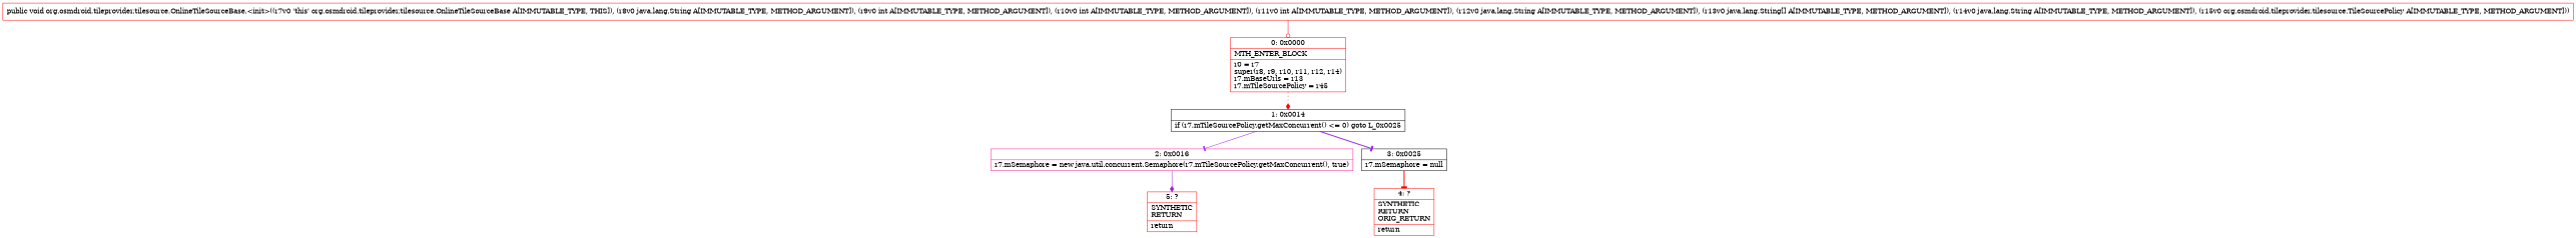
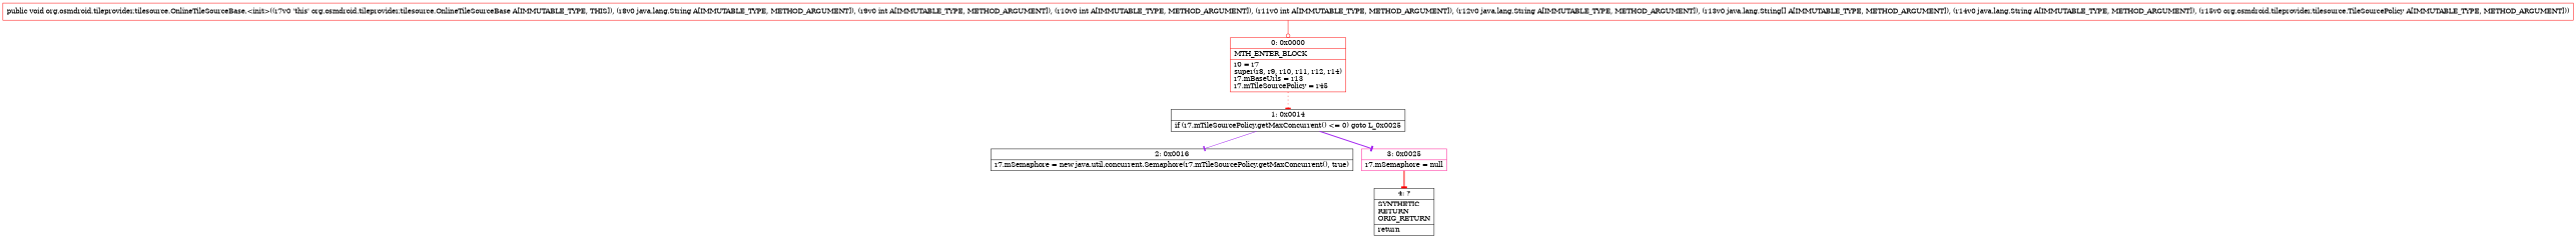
  digraph {
    node [color=red shape=record]
    edge [arrowhead=tee color=red style=solid]
    n1 [label="{0\:\ 0x0000|MTH_ENTER_BLOCK\l|r0 = r7\lsuper(r8, r9, r10, r11, r12, r14)\lr7.mBaseUrls = r13\lr7.mTileSourcePolicy = r45\l}"]
    n2 [color=black label="{1\:\ 0x0014|if (r7.mTileSourcePolicy.getMaxConcurrent() \<= 0) goto L_0x0025\l}"]
-   n3 [color=deeppink label="{2\:\ 0x0016|r7.mSemaphore = new java.util.concurrent.Semaphore(r7.mTileSourcePolicy.getMaxConcurrent(), true)\l}"]
-   n4 [color=black label="{3\:\ 0x0025|r7.mSemaphore = null\l}"]
-   n5 [label="{5\:\ ?|SYNTHETIC\lRETURN\l|return\l}"]
-   n6 [label="{4\:\ ?|SYNTHETIC\lRETURN\lORIG_RETURN\l|return\l}"]
+   n3 [color=black label="{2\:\ 0x0016|r7.mSemaphore = new java.util.concurrent.Semaphore(r7.mTileSourcePolicy.getMaxConcurrent(), true)\l}"]
+   n4 [color=deeppink label="{3\:\ 0x0025|r7.mSemaphore = null\l}"]
+   n6 [color=black label="{4\:\ ?|SYNTHETIC\lRETURN\lORIG_RETURN\l|return\l}"]
    n7 [label="{public void org.osmdroid.tileprovider.tilesource.OnlineTileSourceBase.\<init\>((r7v0 'this' org.osmdroid.tileprovider.tilesource.OnlineTileSourceBase A[IMMUTABLE_TYPE, THIS]), (r8v0 java.lang.String A[IMMUTABLE_TYPE, METHOD_ARGUMENT]), (r9v0 int A[IMMUTABLE_TYPE, METHOD_ARGUMENT]), (r10v0 int A[IMMUTABLE_TYPE, METHOD_ARGUMENT]), (r11v0 int A[IMMUTABLE_TYPE, METHOD_ARGUMENT]), (r12v0 java.lang.String A[IMMUTABLE_TYPE, METHOD_ARGUMENT]), (r13v0 java.lang.String[] A[IMMUTABLE_TYPE, METHOD_ARGUMENT]), (r14v0 java.lang.String A[IMMUTABLE_TYPE, METHOD_ARGUMENT]), (r15v0 org.osmdroid.tileprovider.tilesource.TileSourcePolicy A[IMMUTABLE_TYPE, METHOD_ARGUMENT])) }"]
-   n1 -> n2 [arrowhead=diamond style=dotted]
+   n1 -> n2 [style=dotted]
    n2 -> n3 [color=purple]
    n2 -> n4 [color=purple style=bold]
-   n3 -> n5 [arrowhead=diamond color=purple]
    n4 -> n6 [style=bold]
    n7 -> n1 [arrowhead=odot]
  }
